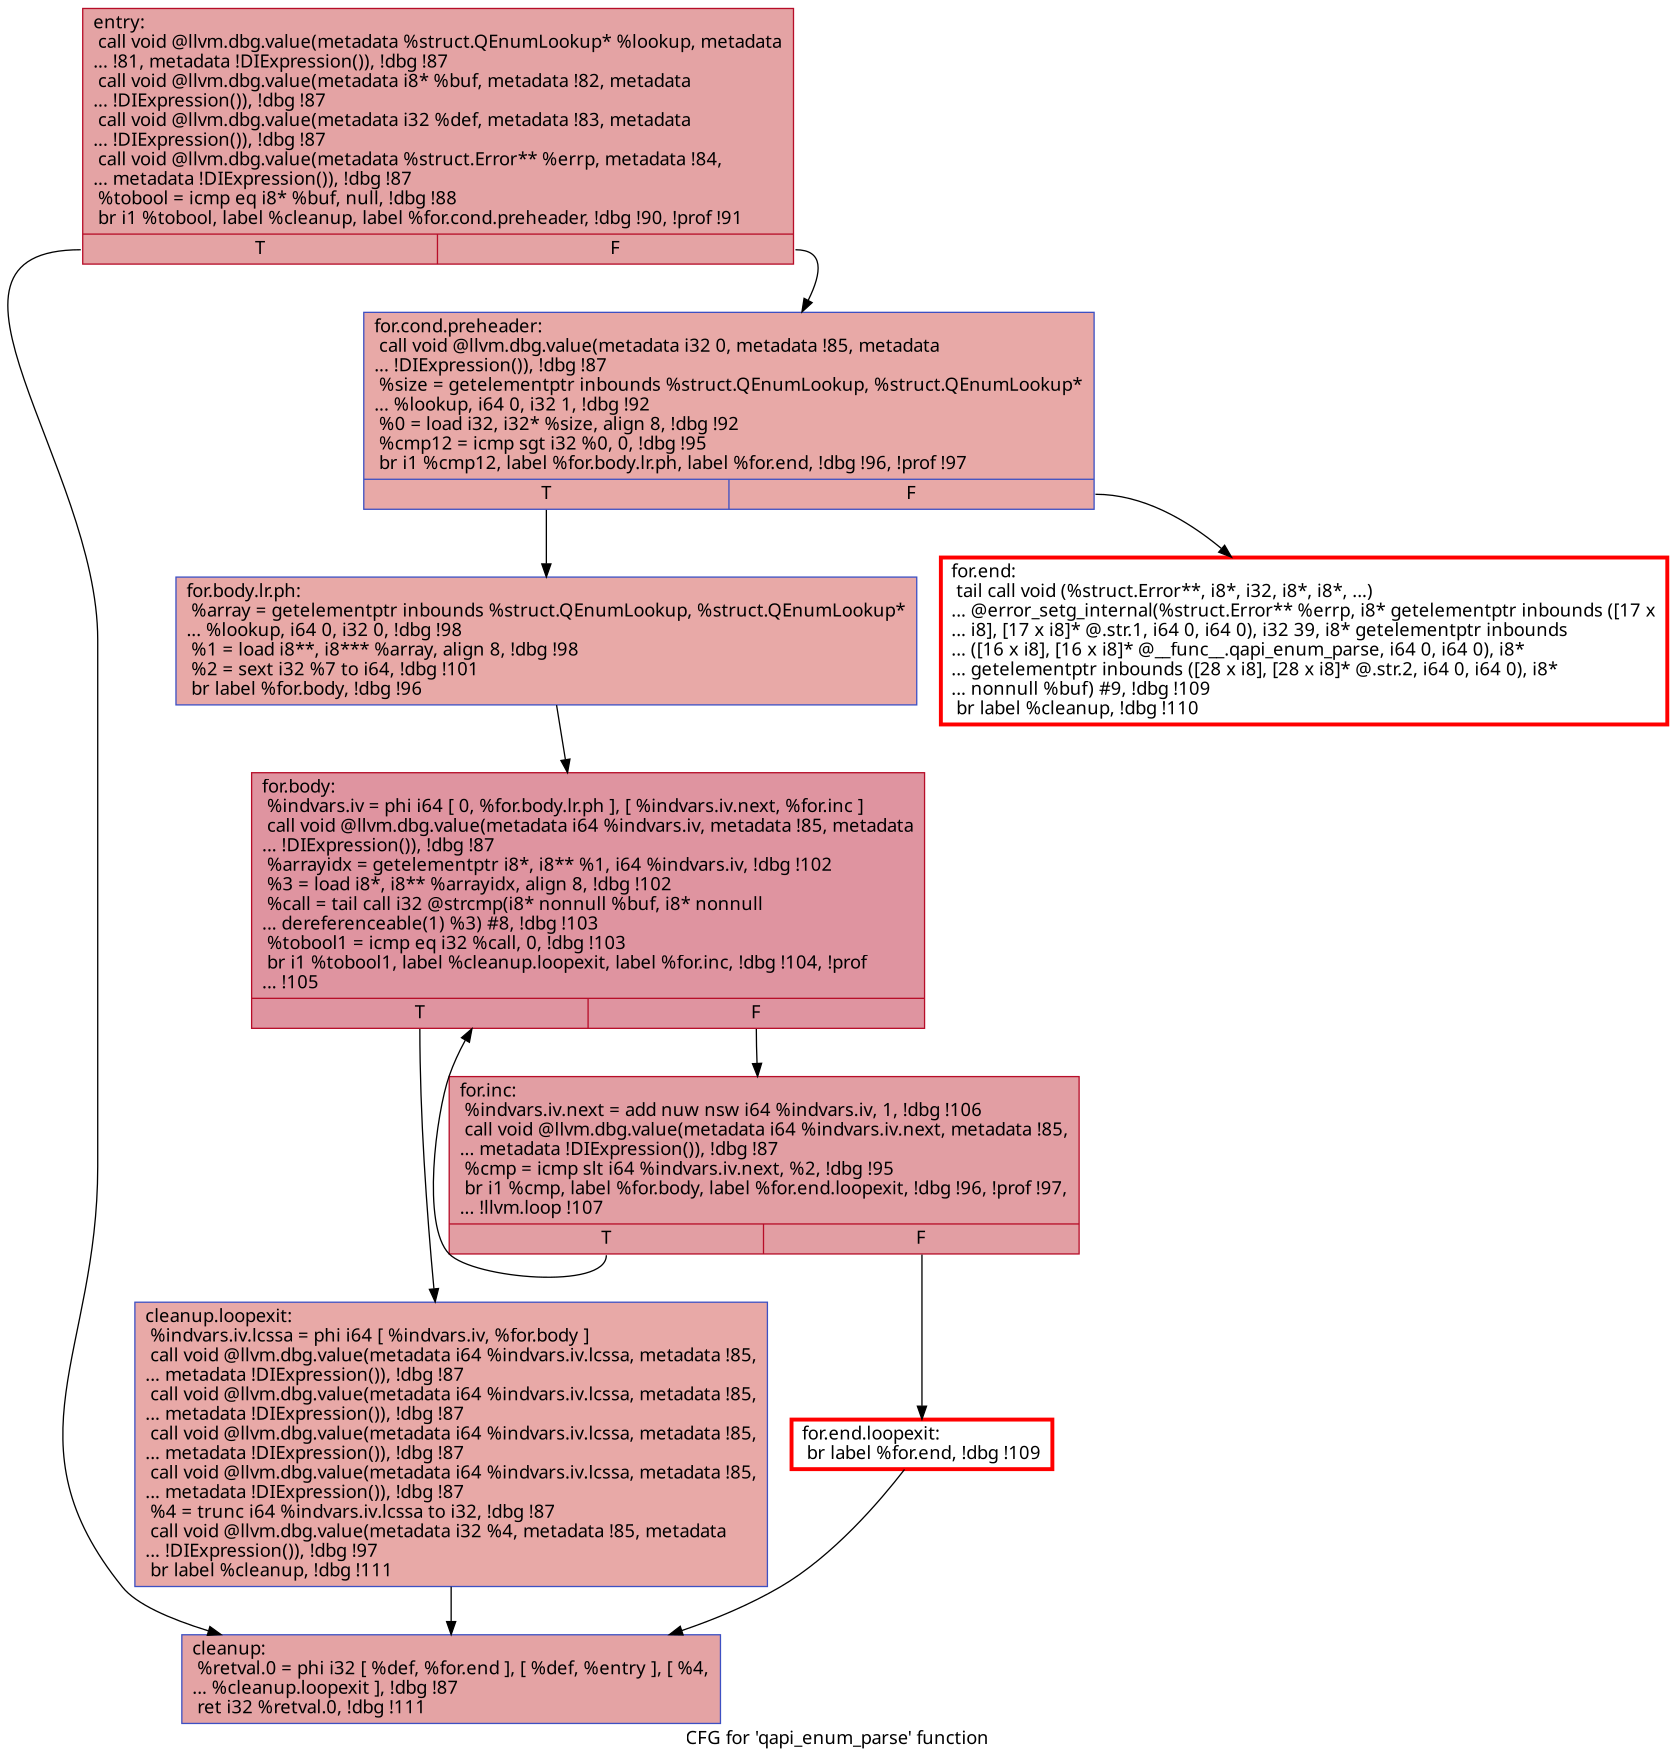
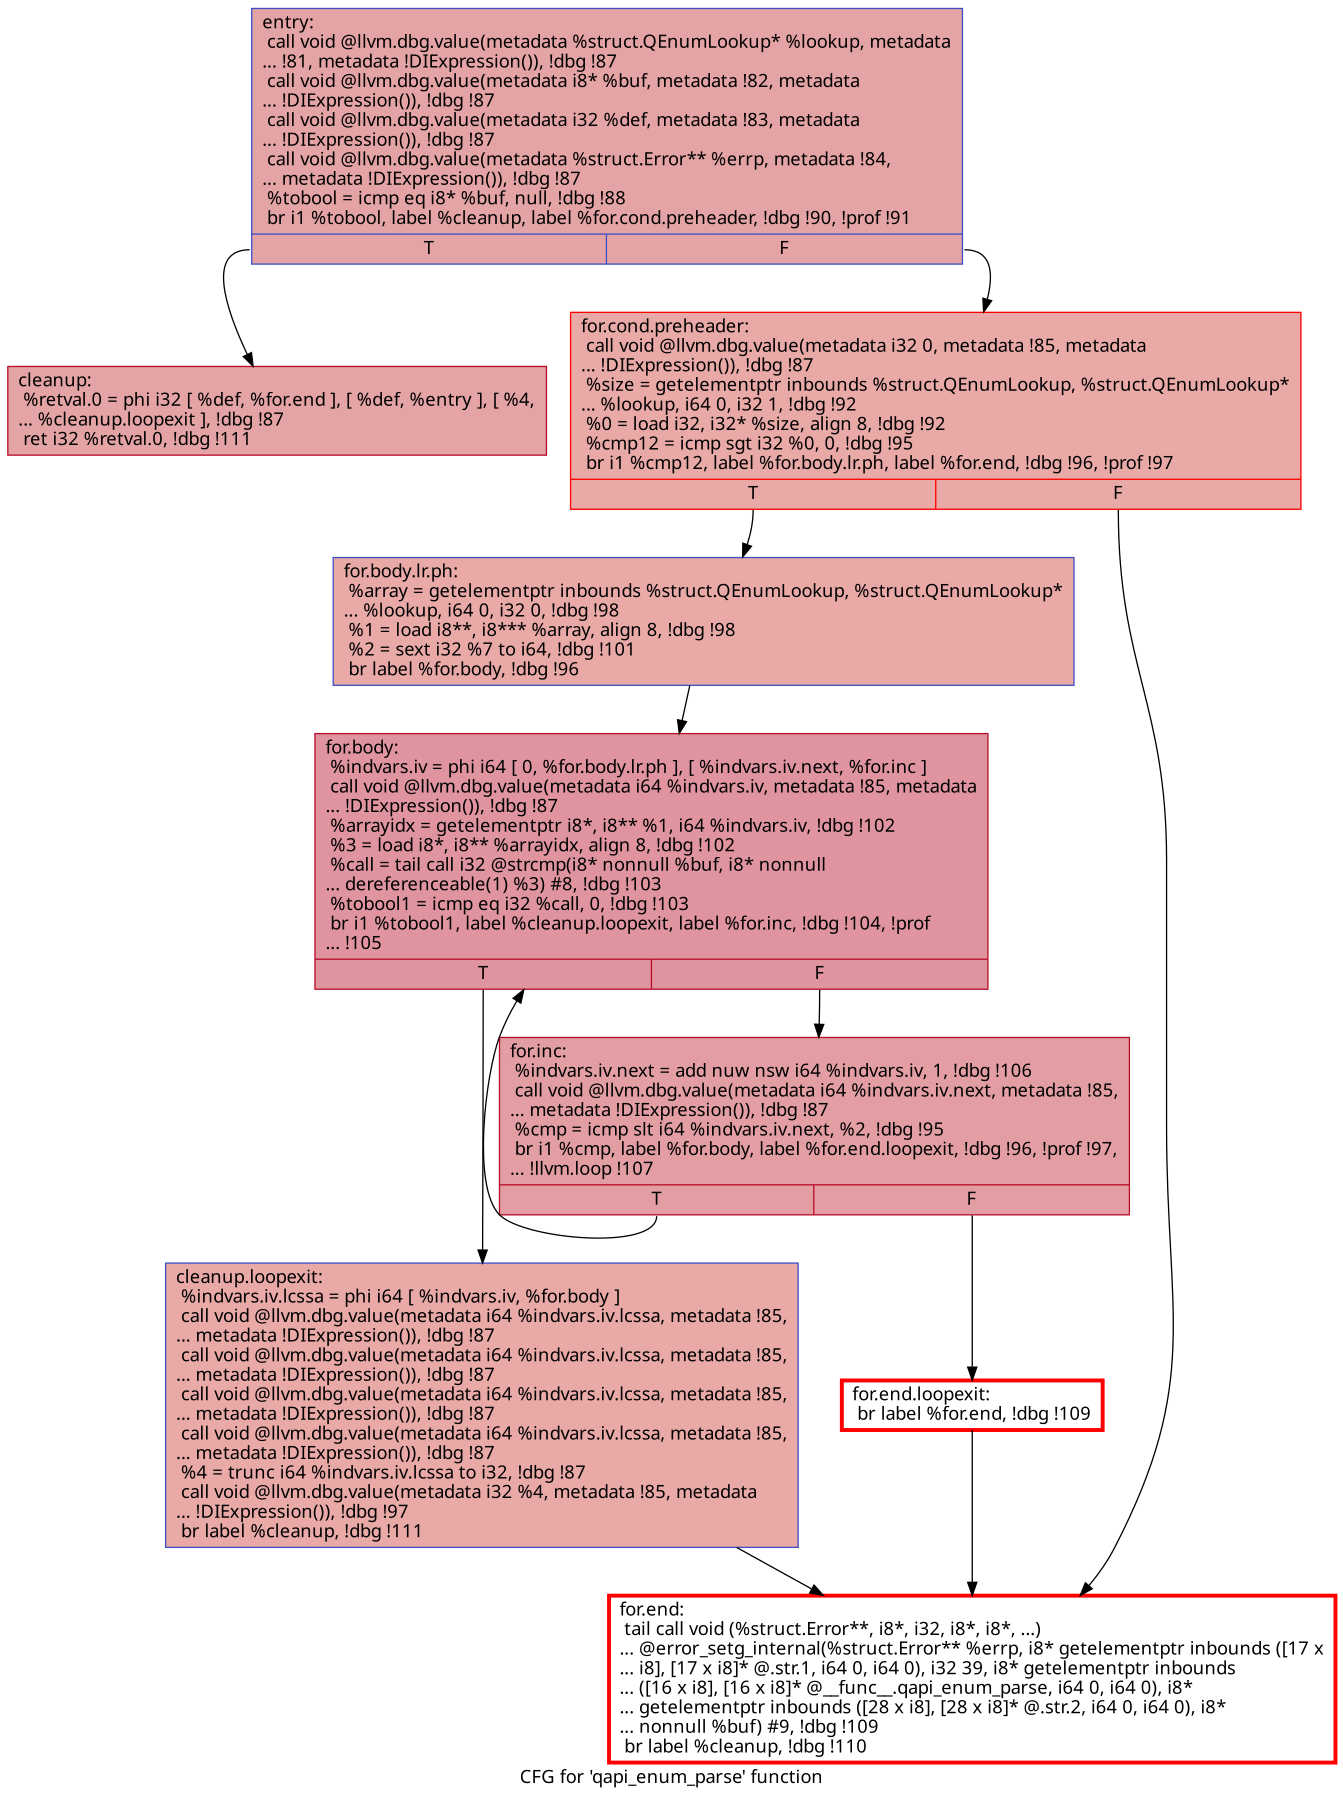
  digraph {
    fontname="Noto Sans"
    label="CFG for 'qapi_enum_parse' function"
    node [color="#3d50c3ff" fillcolor="#ca3b3770" fontname="Noto Sans" shape=record style=filled]
    edge [fontname="Noto Sans" tailport=s0]
-   n1 [color="#b70d28ff" fillcolor="#c32e3170" label="{entry:\l  call void @llvm.dbg.value(metadata %struct.QEnumLookup* %lookup, metadata\l... !81, metadata !DIExpression()), !dbg !87\l  call void @llvm.dbg.value(metadata i8* %buf, metadata !82, metadata\l... !DIExpression()), !dbg !87\l  call void @llvm.dbg.value(metadata i32 %def, metadata !83, metadata\l... !DIExpression()), !dbg !87\l  call void @llvm.dbg.value(metadata %struct.Error** %errp, metadata !84,\l... metadata !DIExpression()), !dbg !87\l  %tobool = icmp eq i8* %buf, null, !dbg !88\l  br i1 %tobool, label %cleanup, label %for.cond.preheader, !dbg !90, !prof !91\l|{<s0>T|<s1>F}}"]
-   n2 [fillcolor="#c32e3170" label="{cleanup:                                          \l  %retval.0 = phi i32 [ %def, %for.end ], [ %def, %entry ], [ %4,\l... %cleanup.loopexit ], !dbg !87\l  ret i32 %retval.0, !dbg !111\l}"]
-   n3 [label="{for.cond.preheader:                               \l  call void @llvm.dbg.value(metadata i32 0, metadata !85, metadata\l... !DIExpression()), !dbg !87\l  %size = getelementptr inbounds %struct.QEnumLookup, %struct.QEnumLookup*\l... %lookup, i64 0, i32 1, !dbg !92\l  %0 = load i32, i32* %size, align 8, !dbg !92\l  %cmp12 = icmp sgt i32 %0, 0, !dbg !95\l  br i1 %cmp12, label %for.body.lr.ph, label %for.end, !dbg !96, !prof !97\l|{<s0>T|<s1>F}}"]
+   n1 [fillcolor="#c32e3170" label="{entry:\l  call void @llvm.dbg.value(metadata %struct.QEnumLookup* %lookup, metadata\l... !81, metadata !DIExpression()), !dbg !87\l  call void @llvm.dbg.value(metadata i8* %buf, metadata !82, metadata\l... !DIExpression()), !dbg !87\l  call void @llvm.dbg.value(metadata i32 %def, metadata !83, metadata\l... !DIExpression()), !dbg !87\l  call void @llvm.dbg.value(metadata %struct.Error** %errp, metadata !84,\l... metadata !DIExpression()), !dbg !87\l  %tobool = icmp eq i8* %buf, null, !dbg !88\l  br i1 %tobool, label %cleanup, label %for.cond.preheader, !dbg !90, !prof !91\l|{<s0>T|<s1>F}}"]
+   n2 [color="#b70d28ff" fillcolor="#c32e3170" label="{cleanup:                                          \l  %retval.0 = phi i32 [ %def, %for.end ], [ %def, %entry ], [ %4,\l... %cleanup.loopexit ], !dbg !87\l  ret i32 %retval.0, !dbg !111\l}"]
+   n3 [color=red label="{for.cond.preheader:                               \l  call void @llvm.dbg.value(metadata i32 0, metadata !85, metadata\l... !DIExpression()), !dbg !87\l  %size = getelementptr inbounds %struct.QEnumLookup, %struct.QEnumLookup*\l... %lookup, i64 0, i32 1, !dbg !92\l  %0 = load i32, i32* %size, align 8, !dbg !92\l  %cmp12 = icmp sgt i32 %0, 0, !dbg !95\l  br i1 %cmp12, label %for.body.lr.ph, label %for.end, !dbg !96, !prof !97\l|{<s0>T|<s1>F}}"]
    n4 [label="{for.body.lr.ph:                                   \l  %array = getelementptr inbounds %struct.QEnumLookup, %struct.QEnumLookup*\l... %lookup, i64 0, i32 0, !dbg !98\l  %1 = load i8**, i8*** %array, align 8, !dbg !98\l  %2 = sext i32 %7 to i64, !dbg !101\l  br label %for.body, !dbg !96\l}"]
    n5 [color=red label="{for.end:                                          \l  tail call void (%struct.Error**, i8*, i32, i8*, i8*, ...)\l... @error_setg_internal(%struct.Error** %errp, i8* getelementptr inbounds ([17 x\l... i8], [17 x i8]* @.str.1, i64 0, i64 0), i32 39, i8* getelementptr inbounds\l... ([16 x i8], [16 x i8]* @__func__.qapi_enum_parse, i64 0, i64 0), i8*\l... getelementptr inbounds ([28 x i8], [28 x i8]* @.str.2, i64 0, i64 0), i8*\l... nonnull %buf) #9, !dbg !109\l  br label %cleanup, !dbg !110\l}" penwidth=3.0 fillcolor="" style=""]
    n6 [color="#b70d28ff" fillcolor="#b70d2870" label="{for.body:                                         \l  %indvars.iv = phi i64 [ 0, %for.body.lr.ph ], [ %indvars.iv.next, %for.inc ]\l  call void @llvm.dbg.value(metadata i64 %indvars.iv, metadata !85, metadata\l... !DIExpression()), !dbg !87\l  %arrayidx = getelementptr i8*, i8** %1, i64 %indvars.iv, !dbg !102\l  %3 = load i8*, i8** %arrayidx, align 8, !dbg !102\l  %call = tail call i32 @strcmp(i8* nonnull %buf, i8* nonnull\l... dereferenceable(1) %3) #8, !dbg !103\l  %tobool1 = icmp eq i32 %call, 0, !dbg !103\l  br i1 %tobool1, label %cleanup.loopexit, label %for.inc, !dbg !104, !prof\l... !105\l|{<s0>T|<s1>F}}"]
    n7 [label="{cleanup.loopexit:                                 \l  %indvars.iv.lcssa = phi i64 [ %indvars.iv, %for.body ]\l  call void @llvm.dbg.value(metadata i64 %indvars.iv.lcssa, metadata !85,\l... metadata !DIExpression()), !dbg !87\l  call void @llvm.dbg.value(metadata i64 %indvars.iv.lcssa, metadata !85,\l... metadata !DIExpression()), !dbg !87\l  call void @llvm.dbg.value(metadata i64 %indvars.iv.lcssa, metadata !85,\l... metadata !DIExpression()), !dbg !87\l  call void @llvm.dbg.value(metadata i64 %indvars.iv.lcssa, metadata !85,\l... metadata !DIExpression()), !dbg !87\l  %4 = trunc i64 %indvars.iv.lcssa to i32, !dbg !87\l  call void @llvm.dbg.value(metadata i32 %4, metadata !85, metadata\l... !DIExpression()), !dbg !97\l  br label %cleanup, !dbg !111\l}"]
    n8 [color="#b70d28ff" fillcolor="#be242e70" label="{for.inc:                                          \l  %indvars.iv.next = add nuw nsw i64 %indvars.iv, 1, !dbg !106\l  call void @llvm.dbg.value(metadata i64 %indvars.iv.next, metadata !85,\l... metadata !DIExpression()), !dbg !87\l  %cmp = icmp slt i64 %indvars.iv.next, %2, !dbg !95\l  br i1 %cmp, label %for.body, label %for.end.loopexit, !dbg !96, !prof !97,\l... !llvm.loop !107\l|{<s0>T|<s1>F}}"]
    n9 [color=red label="{for.end.loopexit:                                 \l  br label %for.end, !dbg !109\l}" penwidth=3.0 fillcolor="" style=""]
    n1 -> n2
    n1 -> n3 [tailport=s1]
    n3 -> n4
    n3 -> n5 [tailport=s1]
    n4 -> n6 [tailport=""]
    n6 -> n7
    n6 -> n8 [tailport=s1]
-   n7 -> n2 [tailport=""]
+   n7 -> n5 [tailport=""]
    n8 -> n6
    n8 -> n9 [tailport=s1]
-   n9 -> n2 [tailport=""]
+   n9 -> n5 [tailport=""]
  }
